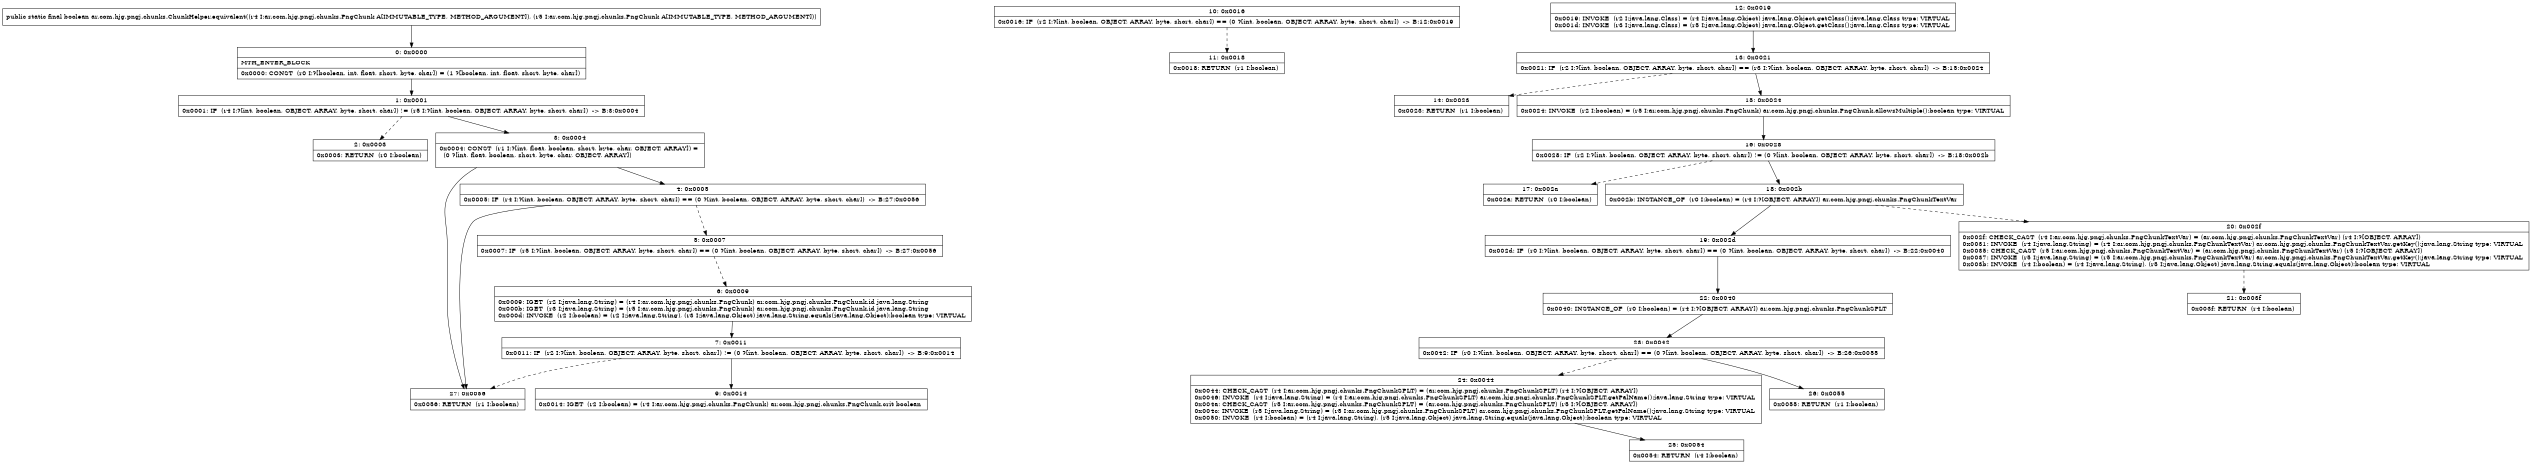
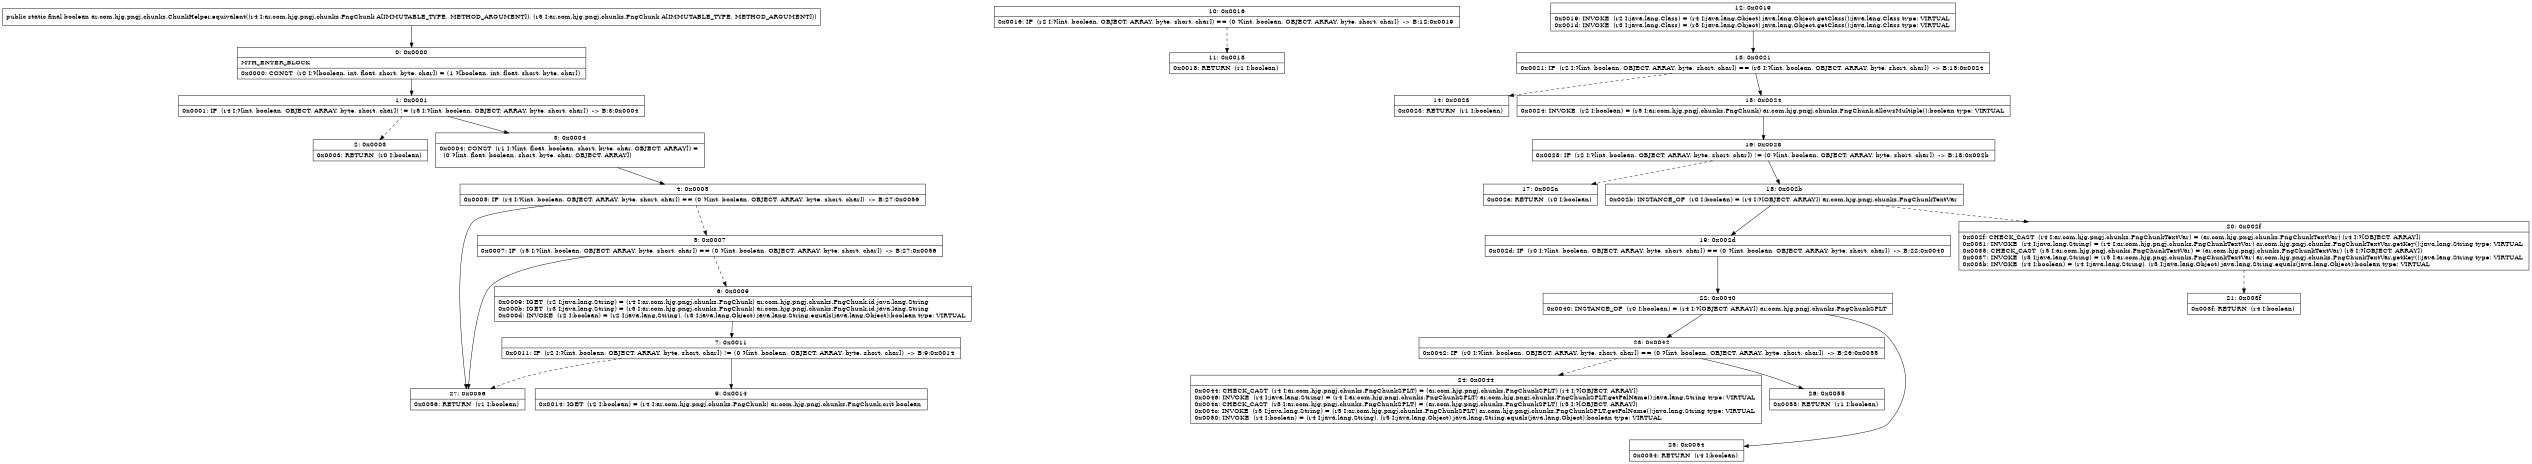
  digraph {
    node [shape=record]
    n1 [label="{0\:\ 0x0000|MTH_ENTER_BLOCK\l|0x0000: CONST  (r0 I:?[boolean, int, float, short, byte, char]) = (1 ?[boolean, int, float, short, byte, char]) \l}"]
    n2 [label="{1\:\ 0x0001|0x0001: IF  (r4 I:?[int, boolean, OBJECT, ARRAY, byte, short, char]) != (r5 I:?[int, boolean, OBJECT, ARRAY, byte, short, char])  \-\> B:3:0x0004 \l}"]
    n3 [label="{2\:\ 0x0003|0x0003: RETURN  (r0 I:boolean) \l}"]
    n4 [label="{3\:\ 0x0004|0x0004: CONST  (r1 I:?[int, float, boolean, short, byte, char, OBJECT, ARRAY]) = \l  (0 ?[int, float, boolean, short, byte, char, OBJECT, ARRAY])\l \l}"]
    n5 [label="{4\:\ 0x0005|0x0005: IF  (r4 I:?[int, boolean, OBJECT, ARRAY, byte, short, char]) == (0 ?[int, boolean, OBJECT, ARRAY, byte, short, char])  \-\> B:27:0x0056 \l}"]
    n6 [label="{5\:\ 0x0007|0x0007: IF  (r5 I:?[int, boolean, OBJECT, ARRAY, byte, short, char]) == (0 ?[int, boolean, OBJECT, ARRAY, byte, short, char])  \-\> B:27:0x0056 \l}"]
    n7 [label="{27\:\ 0x0056|0x0056: RETURN  (r1 I:boolean) \l}"]
    n8 [label="{6\:\ 0x0009|0x0009: IGET  (r2 I:java.lang.String) = (r4 I:ar.com.hjg.pngj.chunks.PngChunk) ar.com.hjg.pngj.chunks.PngChunk.id java.lang.String \l0x000b: IGET  (r3 I:java.lang.String) = (r5 I:ar.com.hjg.pngj.chunks.PngChunk) ar.com.hjg.pngj.chunks.PngChunk.id java.lang.String \l0x000d: INVOKE  (r2 I:boolean) = (r2 I:java.lang.String), (r3 I:java.lang.Object) java.lang.String.equals(java.lang.Object):boolean type: VIRTUAL \l}"]
    n9 [label="{7\:\ 0x0011|0x0011: IF  (r2 I:?[int, boolean, OBJECT, ARRAY, byte, short, char]) != (0 ?[int, boolean, OBJECT, ARRAY, byte, short, char])  \-\> B:9:0x0014 \l}"]
    n10 [label="{9\:\ 0x0014|0x0014: IGET  (r2 I:boolean) = (r4 I:ar.com.hjg.pngj.chunks.PngChunk) ar.com.hjg.pngj.chunks.PngChunk.crit boolean \l}"]
    n11 [label="{10\:\ 0x0016|0x0016: IF  (r2 I:?[int, boolean, OBJECT, ARRAY, byte, short, char]) == (0 ?[int, boolean, OBJECT, ARRAY, byte, short, char])  \-\> B:12:0x0019 \l}"]
    n12 [label="{11\:\ 0x0018|0x0018: RETURN  (r1 I:boolean) \l}"]
    n13 [label="{12\:\ 0x0019|0x0019: INVOKE  (r2 I:java.lang.Class) = (r4 I:java.lang.Object) java.lang.Object.getClass():java.lang.Class type: VIRTUAL \l0x001d: INVOKE  (r3 I:java.lang.Class) = (r5 I:java.lang.Object) java.lang.Object.getClass():java.lang.Class type: VIRTUAL \l}"]
    n14 [label="{13\:\ 0x0021|0x0021: IF  (r2 I:?[int, boolean, OBJECT, ARRAY, byte, short, char]) == (r3 I:?[int, boolean, OBJECT, ARRAY, byte, short, char])  \-\> B:15:0x0024 \l}"]
    n15 [label="{14\:\ 0x0023|0x0023: RETURN  (r1 I:boolean) \l}"]
    n16 [label="{15\:\ 0x0024|0x0024: INVOKE  (r2 I:boolean) = (r5 I:ar.com.hjg.pngj.chunks.PngChunk) ar.com.hjg.pngj.chunks.PngChunk.allowsMultiple():boolean type: VIRTUAL \l}"]
    n17 [label="{16\:\ 0x0028|0x0028: IF  (r2 I:?[int, boolean, OBJECT, ARRAY, byte, short, char]) != (0 ?[int, boolean, OBJECT, ARRAY, byte, short, char])  \-\> B:18:0x002b \l}"]
    n18 [label="{17\:\ 0x002a|0x002a: RETURN  (r0 I:boolean) \l}"]
    n19 [label="{18\:\ 0x002b|0x002b: INSTANCE_OF  (r0 I:boolean) = (r4 I:?[OBJECT, ARRAY]) ar.com.hjg.pngj.chunks.PngChunkTextVar \l}"]
    n20 [label="{19\:\ 0x002d|0x002d: IF  (r0 I:?[int, boolean, OBJECT, ARRAY, byte, short, char]) == (0 ?[int, boolean, OBJECT, ARRAY, byte, short, char])  \-\> B:22:0x0040 \l}"]
    n21 [label="{20\:\ 0x002f|0x002f: CHECK_CAST  (r4 I:ar.com.hjg.pngj.chunks.PngChunkTextVar) = (ar.com.hjg.pngj.chunks.PngChunkTextVar) (r4 I:?[OBJECT, ARRAY]) \l0x0031: INVOKE  (r4 I:java.lang.String) = (r4 I:ar.com.hjg.pngj.chunks.PngChunkTextVar) ar.com.hjg.pngj.chunks.PngChunkTextVar.getKey():java.lang.String type: VIRTUAL \l0x0035: CHECK_CAST  (r5 I:ar.com.hjg.pngj.chunks.PngChunkTextVar) = (ar.com.hjg.pngj.chunks.PngChunkTextVar) (r5 I:?[OBJECT, ARRAY]) \l0x0037: INVOKE  (r5 I:java.lang.String) = (r5 I:ar.com.hjg.pngj.chunks.PngChunkTextVar) ar.com.hjg.pngj.chunks.PngChunkTextVar.getKey():java.lang.String type: VIRTUAL \l0x003b: INVOKE  (r4 I:boolean) = (r4 I:java.lang.String), (r5 I:java.lang.Object) java.lang.String.equals(java.lang.Object):boolean type: VIRTUAL \l}"]
    n22 [label="{22\:\ 0x0040|0x0040: INSTANCE_OF  (r0 I:boolean) = (r4 I:?[OBJECT, ARRAY]) ar.com.hjg.pngj.chunks.PngChunkSPLT \l}"]
    n23 [label="{21\:\ 0x003f|0x003f: RETURN  (r4 I:boolean) \l}"]
    n24 [label="{23\:\ 0x0042|0x0042: IF  (r0 I:?[int, boolean, OBJECT, ARRAY, byte, short, char]) == (0 ?[int, boolean, OBJECT, ARRAY, byte, short, char])  \-\> B:26:0x0055 \l}"]
    n25 [label="{24\:\ 0x0044|0x0044: CHECK_CAST  (r4 I:ar.com.hjg.pngj.chunks.PngChunkSPLT) = (ar.com.hjg.pngj.chunks.PngChunkSPLT) (r4 I:?[OBJECT, ARRAY]) \l0x0046: INVOKE  (r4 I:java.lang.String) = (r4 I:ar.com.hjg.pngj.chunks.PngChunkSPLT) ar.com.hjg.pngj.chunks.PngChunkSPLT.getPalName():java.lang.String type: VIRTUAL \l0x004a: CHECK_CAST  (r5 I:ar.com.hjg.pngj.chunks.PngChunkSPLT) = (ar.com.hjg.pngj.chunks.PngChunkSPLT) (r5 I:?[OBJECT, ARRAY]) \l0x004c: INVOKE  (r5 I:java.lang.String) = (r5 I:ar.com.hjg.pngj.chunks.PngChunkSPLT) ar.com.hjg.pngj.chunks.PngChunkSPLT.getPalName():java.lang.String type: VIRTUAL \l0x0050: INVOKE  (r4 I:boolean) = (r4 I:java.lang.String), (r5 I:java.lang.Object) java.lang.String.equals(java.lang.Object):boolean type: VIRTUAL \l}"]
    n26 [label="{26\:\ 0x0055|0x0055: RETURN  (r1 I:boolean) \l}"]
    n27 [label="{25\:\ 0x0054|0x0054: RETURN  (r4 I:boolean) \l}"]
    n28 [label="{public static final boolean ar.com.hjg.pngj.chunks.ChunkHelper.equivalent((r4 I:ar.com.hjg.pngj.chunks.PngChunk A[IMMUTABLE_TYPE, METHOD_ARGUMENT]), (r5 I:ar.com.hjg.pngj.chunks.PngChunk A[IMMUTABLE_TYPE, METHOD_ARGUMENT])) }"]
    n1 -> n2
    n2 -> n3 [style=dashed]
    n2 -> n4
    n4 -> n5
    n5 -> n6 [style=dashed]
    n5 -> n7
-   n4 -> n7
+   n6 -> n7
    n6 -> n8 [style=dashed]
    n8 -> n9
    n9 -> n7 [style=dashed]
    n9 -> n10
    n11 -> n12 [style=dashed]
    n13 -> n14
    n14 -> n15 [style=dashed]
    n14 -> n16
    n16 -> n17
    n17 -> n18 [style=dashed]
    n17 -> n19
    n19 -> n20
    n19 -> n21 [style=dashed]
    n20 -> n22
    n21 -> n23 [style=dashed]
    n22 -> n24
    n24 -> n25 [style=dashed]
    n24 -> n26
-   n25 -> n27
+   n22 -> n27
    n28 -> n1
  }
